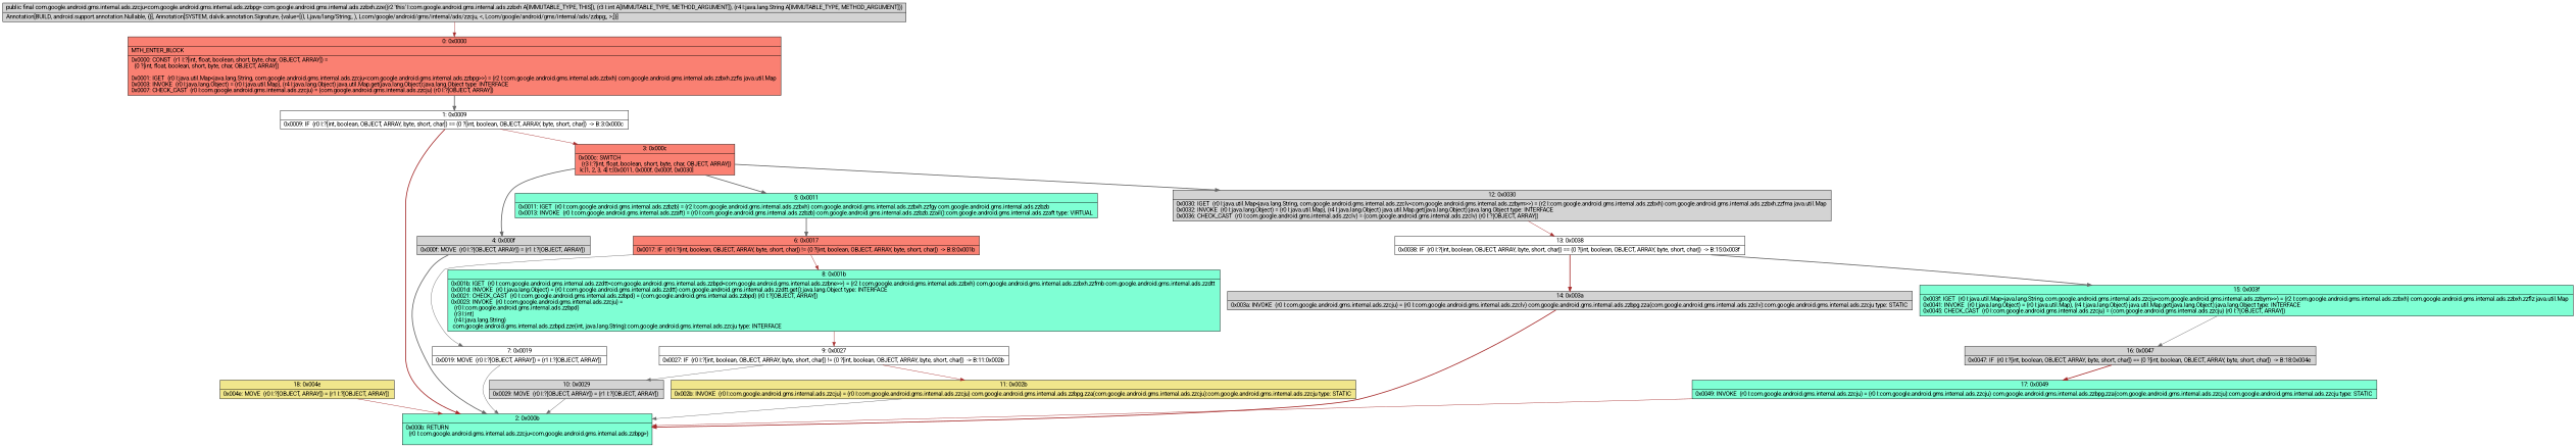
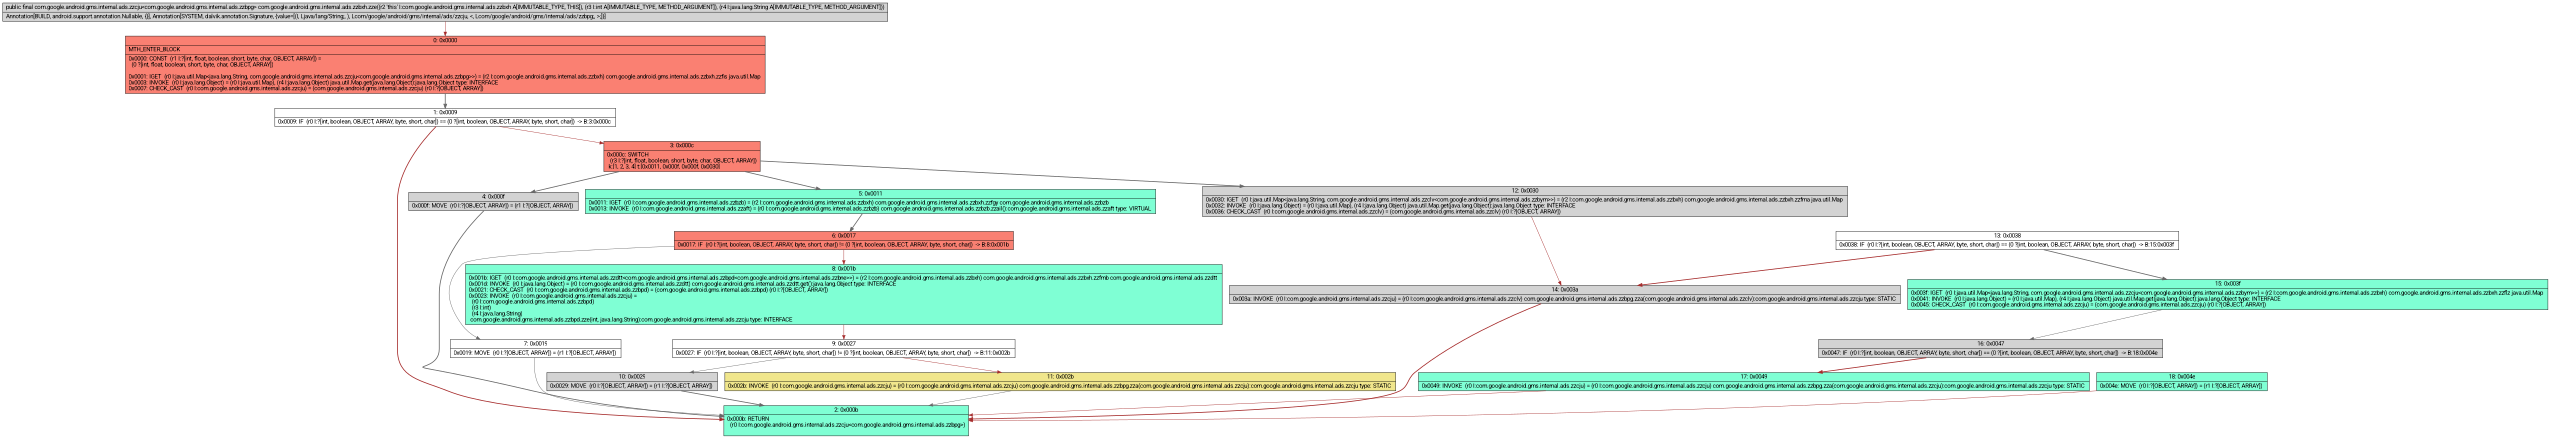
  digraph {
    fontname=Roboto
    node [fillcolor=lightgrey fontname=Roboto shape=record style=filled]
    edge [color=gray40 fontname=Roboto style=solid]
    n1 [fillcolor=salmon label="{0\:\ 0x0000|MTH_ENTER_BLOCK\l|0x0000: CONST  (r1 I:?[int, float, boolean, short, byte, char, OBJECT, ARRAY]) = \l  (0 ?[int, float, boolean, short, byte, char, OBJECT, ARRAY])\l \l0x0001: IGET  (r0 I:java.util.Map\<java.lang.String, com.google.android.gms.internal.ads.zzcju\<com.google.android.gms.internal.ads.zzbpg\>\>) = (r2 I:com.google.android.gms.internal.ads.zzbxh) com.google.android.gms.internal.ads.zzbxh.zzfis java.util.Map \l0x0003: INVOKE  (r0 I:java.lang.Object) = (r0 I:java.util.Map), (r4 I:java.lang.Object) java.util.Map.get(java.lang.Object):java.lang.Object type: INTERFACE \l0x0007: CHECK_CAST  (r0 I:com.google.android.gms.internal.ads.zzcju) = (com.google.android.gms.internal.ads.zzcju) (r0 I:?[OBJECT, ARRAY]) \l}"]
    n2 [fillcolor=white label="{1\:\ 0x0009|0x0009: IF  (r0 I:?[int, boolean, OBJECT, ARRAY, byte, short, char]) == (0 ?[int, boolean, OBJECT, ARRAY, byte, short, char])  \-\> B:3:0x000c \l}"]
    n3 [fillcolor=aquamarine label="{2\:\ 0x000b|0x000b: RETURN  \l  (r0 I:com.google.android.gms.internal.ads.zzcju\<com.google.android.gms.internal.ads.zzbpg\>)\l \l}"]
    n4 [fillcolor=salmon label="{3\:\ 0x000c|0x000c: SWITCH  \l  (r3 I:?[int, float, boolean, short, byte, char, OBJECT, ARRAY])\l k:[1, 2, 3, 4] t:[0x0011, 0x000f, 0x000f, 0x0030] \l}"]
    n5 [label="{4\:\ 0x000f|0x000f: MOVE  (r0 I:?[OBJECT, ARRAY]) = (r1 I:?[OBJECT, ARRAY]) \l}"]
    n6 [fillcolor=aquamarine label="{5\:\ 0x0011|0x0011: IGET  (r0 I:com.google.android.gms.internal.ads.zzbzb) = (r2 I:com.google.android.gms.internal.ads.zzbxh) com.google.android.gms.internal.ads.zzbxh.zzfgy com.google.android.gms.internal.ads.zzbzb \l0x0013: INVOKE  (r0 I:com.google.android.gms.internal.ads.zzaft) = (r0 I:com.google.android.gms.internal.ads.zzbzb) com.google.android.gms.internal.ads.zzbzb.zzail():com.google.android.gms.internal.ads.zzaft type: VIRTUAL \l}"]
    n7 [label="{12\:\ 0x0030|0x0030: IGET  (r0 I:java.util.Map\<java.lang.String, com.google.android.gms.internal.ads.zzclv\<com.google.android.gms.internal.ads.zzbym\>\>) = (r2 I:com.google.android.gms.internal.ads.zzbxh) com.google.android.gms.internal.ads.zzbxh.zzfma java.util.Map \l0x0032: INVOKE  (r0 I:java.lang.Object) = (r0 I:java.util.Map), (r4 I:java.lang.Object) java.util.Map.get(java.lang.Object):java.lang.Object type: INTERFACE \l0x0036: CHECK_CAST  (r0 I:com.google.android.gms.internal.ads.zzclv) = (com.google.android.gms.internal.ads.zzclv) (r0 I:?[OBJECT, ARRAY]) \l}"]
    n8 [fillcolor=salmon label="{6\:\ 0x0017|0x0017: IF  (r0 I:?[int, boolean, OBJECT, ARRAY, byte, short, char]) != (0 ?[int, boolean, OBJECT, ARRAY, byte, short, char])  \-\> B:8:0x001b \l}"]
    n9 [fillcolor=white label="{13\:\ 0x0038|0x0038: IF  (r0 I:?[int, boolean, OBJECT, ARRAY, byte, short, char]) == (0 ?[int, boolean, OBJECT, ARRAY, byte, short, char])  \-\> B:15:0x003f \l}"]
    n10 [fillcolor=white label="{7\:\ 0x0019|0x0019: MOVE  (r0 I:?[OBJECT, ARRAY]) = (r1 I:?[OBJECT, ARRAY]) \l}"]
    n11 [fillcolor=aquamarine label="{8\:\ 0x001b|0x001b: IGET  (r0 I:com.google.android.gms.internal.ads.zzdtt\<com.google.android.gms.internal.ads.zzbpd\<com.google.android.gms.internal.ads.zzbne\>\>) = (r2 I:com.google.android.gms.internal.ads.zzbxh) com.google.android.gms.internal.ads.zzbxh.zzfmb com.google.android.gms.internal.ads.zzdtt \l0x001d: INVOKE  (r0 I:java.lang.Object) = (r0 I:com.google.android.gms.internal.ads.zzdtt) com.google.android.gms.internal.ads.zzdtt.get():java.lang.Object type: INTERFACE \l0x0021: CHECK_CAST  (r0 I:com.google.android.gms.internal.ads.zzbpd) = (com.google.android.gms.internal.ads.zzbpd) (r0 I:?[OBJECT, ARRAY]) \l0x0023: INVOKE  (r0 I:com.google.android.gms.internal.ads.zzcju) = \l  (r0 I:com.google.android.gms.internal.ads.zzbpd)\l  (r3 I:int)\l  (r4 I:java.lang.String)\l com.google.android.gms.internal.ads.zzbpd.zze(int, java.lang.String):com.google.android.gms.internal.ads.zzcju type: INTERFACE \l}"]
    n12 [fillcolor=white label="{9\:\ 0x0027|0x0027: IF  (r0 I:?[int, boolean, OBJECT, ARRAY, byte, short, char]) != (0 ?[int, boolean, OBJECT, ARRAY, byte, short, char])  \-\> B:11:0x002b \l}"]
    n13 [label="{10\:\ 0x0029|0x0029: MOVE  (r0 I:?[OBJECT, ARRAY]) = (r1 I:?[OBJECT, ARRAY]) \l}"]
    n14 [fillcolor=khaki label="{11\:\ 0x002b|0x002b: INVOKE  (r0 I:com.google.android.gms.internal.ads.zzcju) = (r0 I:com.google.android.gms.internal.ads.zzcju) com.google.android.gms.internal.ads.zzbpg.zza(com.google.android.gms.internal.ads.zzcju):com.google.android.gms.internal.ads.zzcju type: STATIC \l}"]
    n15 [label="{14\:\ 0x003a|0x003a: INVOKE  (r0 I:com.google.android.gms.internal.ads.zzcju) = (r0 I:com.google.android.gms.internal.ads.zzclv) com.google.android.gms.internal.ads.zzbpg.zza(com.google.android.gms.internal.ads.zzclv):com.google.android.gms.internal.ads.zzcju type: STATIC \l}"]
    n16 [fillcolor=aquamarine label="{15\:\ 0x003f|0x003f: IGET  (r0 I:java.util.Map\<java.lang.String, com.google.android.gms.internal.ads.zzcju\<com.google.android.gms.internal.ads.zzbym\>\>) = (r2 I:com.google.android.gms.internal.ads.zzbxh) com.google.android.gms.internal.ads.zzbxh.zzflz java.util.Map \l0x0041: INVOKE  (r0 I:java.lang.Object) = (r0 I:java.util.Map), (r4 I:java.lang.Object) java.util.Map.get(java.lang.Object):java.lang.Object type: INTERFACE \l0x0045: CHECK_CAST  (r0 I:com.google.android.gms.internal.ads.zzcju) = (com.google.android.gms.internal.ads.zzcju) (r0 I:?[OBJECT, ARRAY]) \l}"]
    n17 [label="{16\:\ 0x0047|0x0047: IF  (r0 I:?[int, boolean, OBJECT, ARRAY, byte, short, char]) == (0 ?[int, boolean, OBJECT, ARRAY, byte, short, char])  \-\> B:18:0x004e \l}"]
    n18 [fillcolor=aquamarine label="{17\:\ 0x0049|0x0049: INVOKE  (r0 I:com.google.android.gms.internal.ads.zzcju) = (r0 I:com.google.android.gms.internal.ads.zzcju) com.google.android.gms.internal.ads.zzbpg.zza(com.google.android.gms.internal.ads.zzcju):com.google.android.gms.internal.ads.zzcju type: STATIC \l}"]
-   n19 [fillcolor=khaki label="{18\:\ 0x004e|0x004e: MOVE  (r0 I:?[OBJECT, ARRAY]) = (r1 I:?[OBJECT, ARRAY]) \l}"]
+   n19 [fillcolor=aquamarine label="{18\:\ 0x004e|0x004e: MOVE  (r0 I:?[OBJECT, ARRAY]) = (r1 I:?[OBJECT, ARRAY]) \l}"]
    n20 [label="{public final com.google.android.gms.internal.ads.zzcju\<com.google.android.gms.internal.ads.zzbpg\> com.google.android.gms.internal.ads.zzbxh.zze((r2 'this' I:com.google.android.gms.internal.ads.zzbxh A[IMMUTABLE_TYPE, THIS]), (r3 I:int A[IMMUTABLE_TYPE, METHOD_ARGUMENT]), (r4 I:java.lang.String A[IMMUTABLE_TYPE, METHOD_ARGUMENT]))  | Annotation[BUILD, android.support.annotation.Nullable, \{\}], Annotation[SYSTEM, dalvik.annotation.Signature, \{value=[(I, Ljava\/lang\/String;, ), Lcom\/google\/android\/gms\/internal\/ads\/zzcju, \<, Lcom\/google\/android\/gms\/internal\/ads\/zzbpg;, \>;]\}]\l}"]
    n1 -> n2 [style=bold]
    n2 -> n3 [color=brown style=bold]
    n2 -> n4 [color=brown]
    n4 -> n5 [style=bold]
    n4 -> n6 [style=bold]
    n4 -> n7 [style=bold]
    n5 -> n3 [style=bold]
    n6 -> n8 [style=bold]
-   n7 -> n9 [color=brown]
+   n7 -> n15 [color=brown]
    n8 -> n10
    n8 -> n11 [color=brown]
    n9 -> n15 [color=brown style=bold]
    n9 -> n16 [style=bold]
    n10 -> n3
    n11 -> n12 [color=brown]
    n12 -> n13
    n12 -> n14 [color=brown]
-   n13 -> n3
+   n13 -> n3 [style=bold]
    n14 -> n3
    n15 -> n3 [color=brown style=bold]
    n16 -> n17
    n17 -> n18 [color=brown style=bold]
    n18 -> n3 [color=brown]
    n19 -> n3 [color=brown]
    n20 -> n1 [color=brown]
  }
